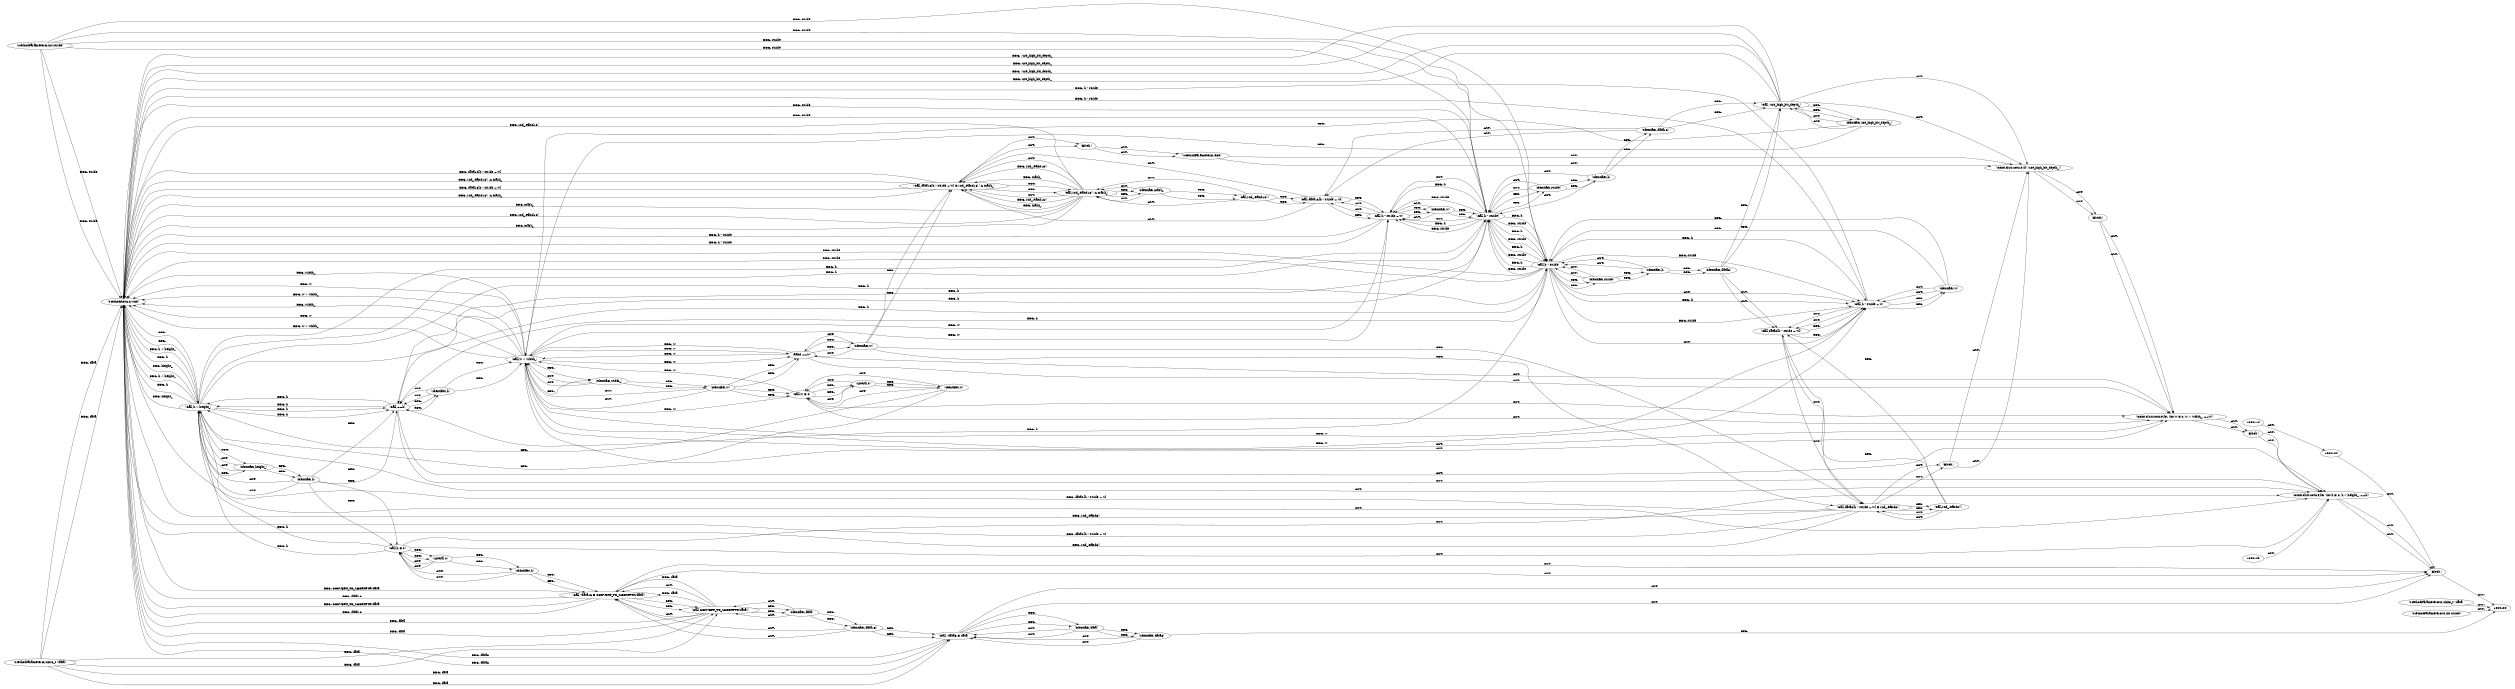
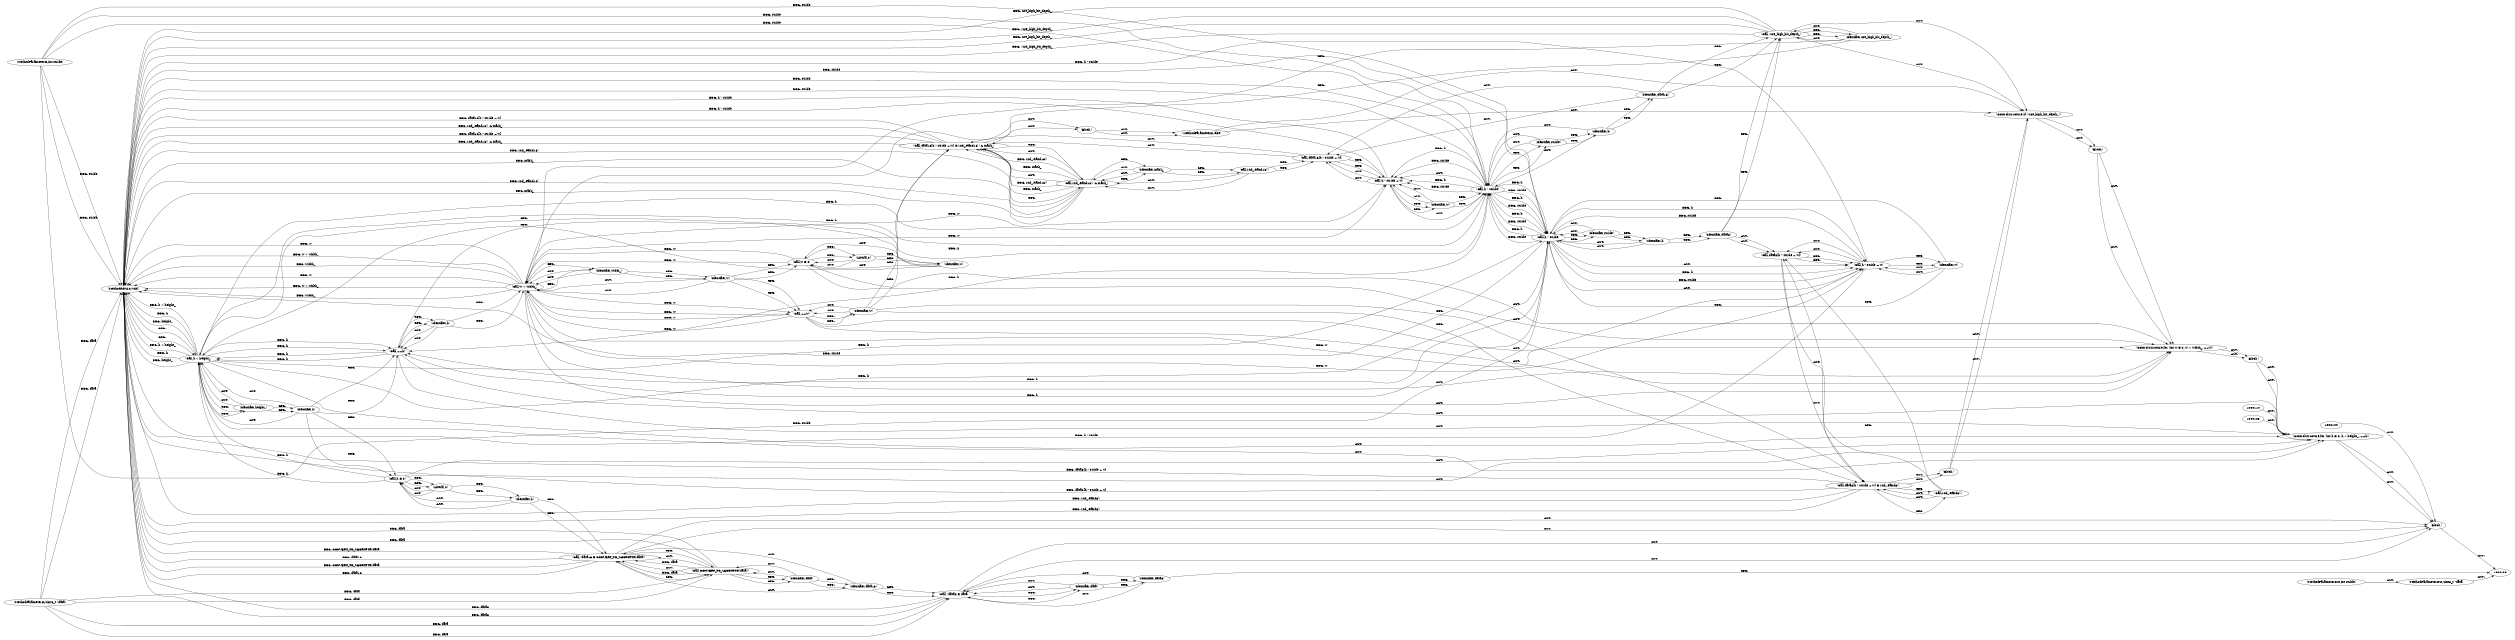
  digraph {
    rankdir=LR
    n1 [label="(MethodParameterIn,uint8_t *data)"]
    n2 [label="(MethodReturn,void)"]
    n3 [label="(Call,*data8 = data)"]
    n4 [label="(Call,CONVERT_TO_SHORTPTR(data))"]
    n5 [label="(Call,h < height_)"]
    n6 [label="(Block,)"]
    n7 [label="(Identifier,data)"]
    n8 [label="(Call,*data16 = CONVERT_TO_SHORTPTR(data))"]
    n9 [label="(Identifier,data)"]
    n10 [label="(MethodParameterOut,uint8_t *data)"]
    1000100
    n12 [label="(Call,h * stride)"]
    n13 [label="(Call,h * stride)"]
    n14 [label="(Call,++h)"]
    n15 [label="(ControlStructure,for (int h = 0; h < height_; ++h))"]
    n16 [label="(Identifier,height_)"]
    n17 [label="(MethodParameterIn,int stride)"]
    n18 [label="(Call,h * stride + w)"]
    n19 [label="(Identifier,stride)"]
    n20 [label="(Call,h * stride + w)"]
    n21 [label="(Identifier,stride)"]
    n22 [label="(MethodParameterOut,int stride)"]
    n23 [label="(MethodParameterIn,else)"]
    n24 [label="(ControlStructure,if (!use_high_bit_depth_))"]
    n25 [label="(Block,)"]
    n26 [label="(Block,)"]
    n27 [label="(Call,data16[h * stride + w] = rnd_.Rand16() & mask_)"]
    n28 [label="(Call,rnd_.Rand16() & mask_)"]
    n29 [label="(Identifier,mask_)"]
    n30 [label="(Call,data16[h * stride + w])"]
    n31 [label="(Identifier,w)"]
    n32 [label="(Identifier,data16)"]
    n33 [label="(Call,!use_high_bit_depth_)"]
    n34 [label="(Identifier,use_high_bit_depth_)"]
    n35 [label="(Identifier,h)"]
    n36 [label="(Identifier,h)"]
    n37 [label="(Call,rnd_.Rand16())"]
    n38 [label="(Identifier,data8)"]
    n39 [label="(Identifier,data16)"]
    n40 [label="(Call,h = 0)"]
    n41 [label="(Literal,0)"]
    n42 [label="(Identifier,h)"]
    n43 [label="(Identifier,h)"]
    n44 [label="(Call,w < width_)"]
    n45 [label="(ControlStructure,for (int w = 0; w < width_; ++w))"]
    n46 [label="(Identifier,width_)"]
-   n47 [label="(Rand,++w)"]
+   n47 [label="(Call,++w)"]
    n48 [label="(Block,)"]
    n49 [label="(Call,w = 0)"]
    n50 [label="(Literal,0)"]
    n51 [label="(Identifier,w)"]
    n52 [label="(Identifier,w)"]
    n53 [label="(Identifier,w)"]
    n54 [label="(Call,data8[h * stride + w])"]
    n55 [label="(Identifier,w)"]
    n56 [label="(Call,data8[h * stride + w] = rnd_.Rand8())"]
    n57 [label="(Block,)"]
    n58 [label="(Call,rnd_.Rand8())"]
    n59 [label="(Identifier,data8)"]
    n60 [label="(Identifier,h)"]
    1000104
    1000114
    1000125
    n1 -> n2 [label="DDG: data"]
    n1 -> n2 [label="DDG: data"]
    n1 -> n3 [label="DDG: data"]
    n1 -> n3 [label="DDG: data"]
    n1 -> n4 [label="DDG: data"]
    n1 -> n4 [label="DDG: data"]
    n2 -> n5 [label="CFG: "]
    n2 -> n5 [label="CFG: "]
    n3 -> n2 [label="DDG: data8"]
    n3 -> n2 [label="DDG: data8"]
    n3 -> n6 [label="AST: "]
    n3 -> n6 [label="AST: "]
    n3 -> n7 [label="CFG: "]
    n3 -> n7 [label="CFG: "]
    n4 -> n2 [label="DDG: data"]
    n4 -> n2 [label="DDG: data"]
    n4 -> n8 [label="AST: "]
    n4 -> n8 [label="DDG: data"]
    n4 -> n8 [label="AST: "]
    n4 -> n8 [label="DDG: data"]
    n4 -> n9 [label="CFG: "]
    n4 -> n9 [label="CFG: "]
    n5 -> n2 [label="DDG: h < height_"]
    n5 -> n2 [label="DDG: h"]
    n5 -> n2 [label="DDG: height_"]
    n5 -> n2 [label="DDG: h < height_"]
    n5 -> n2 [label="DDG: h"]
    n5 -> n2 [label="DDG: height_"]
    n5 -> n12 [label="DDG: h"]
    n5 -> n12 [label="DDG: h"]
    n5 -> n13 [label="DDG: h"]
    n5 -> n13 [label="DDG: h"]
    n5 -> n14 [label="DDG: h"]
    n5 -> n14 [label="DDG: h"]
    n5 -> n15 [label="AST: "]
    n5 -> n15 [label="AST: "]
    n5 -> n16 [label="CFG: "]
    n5 -> n16 [label="CFG: "]
    n6 -> 1000100 [label="AST: "]
    n7 -> n3 [label="AST: "]
    n7 -> n3 [label="AST: "]
    n7 -> n38 [label="CFG: "]
    n7 -> n38 [label="CFG: "]
    n8 -> n2 [label="DDG: data16"]
    n8 -> n2 [label="DDG: CONVERT_TO_SHORTPTR(data)"]
    n8 -> n2 [label="DDG: data16"]
    n8 -> n2 [label="DDG: CONVERT_TO_SHORTPTR(data)"]
    n8 -> n4 [label="CFG: "]
    n8 -> n4 [label="CFG: "]
    n8 -> n6 [label="AST: "]
    n8 -> n6 [label="AST: "]
    n9 -> n4 [label="AST: "]
    n9 -> n4 [label="AST: "]
    n9 -> n39 [label="CFG: "]
    n9 -> n39 [label="CFG: "]
    n10 -> 1000100 [label="AST: "]
    n12 -> n2 [label="DDG: stride"]
    n12 -> n2 [label="DDG: stride"]
    n12 -> n13 [label="DDG: h"]
    n12 -> n13 [label="DDG: stride"]
    n12 -> n13 [label="DDG: h"]
    n12 -> n13 [label="DDG: stride"]
    n12 -> n14 [label="DDG: h"]
    n12 -> n14 [label="DDG: h"]
    n12 -> n18 [label="AST: "]
    n12 -> n18 [label="DDG: h"]
    n12 -> n18 [label="DDG: stride"]
    n12 -> n18 [label="AST: "]
    n12 -> n18 [label="DDG: h"]
    n12 -> n18 [label="DDG: stride"]
    n12 -> n19 [label="CFG: "]
    n12 -> n19 [label="CFG: "]
    n13 -> n2 [label="DDG: stride"]
    n13 -> n2 [label="DDG: stride"]
    n13 -> n12 [label="DDG: h"]
    n13 -> n12 [label="DDG: stride"]
    n13 -> n12 [label="DDG: h"]
    n13 -> n12 [label="DDG: stride"]
    n13 -> n14 [label="DDG: h"]
    n13 -> n14 [label="DDG: h"]
    n13 -> n20 [label="AST: "]
    n13 -> n20 [label="DDG: h"]
    n13 -> n20 [label="DDG: stride"]
    n13 -> n20 [label="AST: "]
    n13 -> n20 [label="DDG: h"]
    n13 -> n20 [label="DDG: stride"]
    n13 -> n21 [label="CFG: "]
    n13 -> n21 [label="CFG: "]
    n14 -> n5 [label="DDG: h"]
    n14 -> n5 [label="DDG: h"]
    n14 -> n15 [label="AST: "]
    n14 -> n15 [label="AST: "]
    n14 -> n36 [label="CFG: "]
    n14 -> n36 [label="CFG: "]
    n15 -> n6 [label="AST: "]
    n15 -> n6 [label="AST: "]
    n16 -> n5 [label="AST: "]
    n16 -> n5 [label="AST: "]
    n16 -> n43 [label="CFG: "]
    n16 -> n43 [label="CFG: "]
    n17 -> n2 [label="DDG: stride"]
    n17 -> n2 [label="DDG: stride"]
    n17 -> n12 [label="DDG: stride"]
    n17 -> n12 [label="DDG: stride"]
    n17 -> n13 [label="DDG: stride"]
    n17 -> n13 [label="DDG: stride"]
    n18 -> n2 [label="DDG: h * stride"]
    n18 -> n2 [label="DDG: h * stride"]
    n18 -> n30 [label="AST: "]
    n18 -> n30 [label="AST: "]
    n18 -> n31 [label="CFG: "]
    n18 -> n31 [label="CFG: "]
    n19 -> n12 [label="AST: "]
    n19 -> n12 [label="AST: "]
    n19 -> n35 [label="CFG: "]
    n19 -> n35 [label="CFG: "]
    n20 -> n2 [label="DDG: h * stride"]
    n20 -> n2 [label="DDG: h * stride"]
    n20 -> n54 [label="AST: "]
    n20 -> n54 [label="AST: "]
    n20 -> n55 [label="CFG: "]
    n20 -> n55 [label="CFG: "]
    n21 -> n13 [label="AST: "]
    n21 -> n13 [label="AST: "]
    n21 -> n60 [label="CFG: "]
    n21 -> n60 [label="CFG: "]
-   n22 -> 1000100 [label="AST: "]
+   n22 -> n10 [label="AST: "]
    n23 -> n24 [label="AST: "]
    n23 -> n24 [label="AST: "]
    n24 -> n25 [label="AST: "]
    n24 -> n25 [label="AST: "]
    n25 -> n45 [label="AST: "]
    n25 -> n45 [label="AST: "]
    n26 -> n23 [label="AST: "]
    n26 -> n23 [label="AST: "]
    n27 -> n2 [label="DDG: data16[h * stride + w]"]
    n27 -> n2 [label="DDG: rnd_.Rand16() & mask_"]
    n27 -> n2 [label="DDG: data16[h * stride + w]"]
    n27 -> n2 [label="DDG: rnd_.Rand16() & mask_"]
    n27 -> n26 [label="AST: "]
    n27 -> n26 [label="AST: "]
    n27 -> n28 [label="CFG: "]
    n27 -> n28 [label="CFG: "]
    n28 -> n2 [label="DDG: rnd_.Rand16()"]
    n28 -> n2 [label="DDG: mask_"]
    n28 -> n2 [label="DDG: rnd_.Rand16()"]
    n28 -> n2 [label="DDG: mask_"]
    n28 -> n27 [label="AST: "]
    n28 -> n27 [label="DDG: rnd_.Rand16()"]
    n28 -> n27 [label="DDG: mask_"]
    n28 -> n27 [label="AST: "]
    n28 -> n27 [label="DDG: rnd_.Rand16()"]
    n28 -> n27 [label="DDG: mask_"]
    n28 -> n29 [label="CFG: "]
    n28 -> n29 [label="CFG: "]
    n29 -> n28 [label="AST: "]
    n29 -> n28 [label="AST: "]
    n29 -> n37 [label="CFG: "]
    n29 -> n37 [label="CFG: "]
    n30 -> n18 [label="CFG: "]
    n30 -> n18 [label="CFG: "]
    n30 -> n27 [label="AST: "]
    n30 -> n27 [label="AST: "]
    n31 -> n12 [label="CFG: "]
    n31 -> n12 [label="CFG: "]
    n31 -> n18 [label="AST: "]
    n31 -> n18 [label="AST: "]
    n32 -> n30 [label="AST: "]
    n32 -> n30 [label="AST: "]
    n32 -> n33 [label="CFG: "]
    n32 -> n33 [label="CFG: "]
    n33 -> n2 [label="DDG: !use_high_bit_depth_"]
    n33 -> n2 [label="DDG: use_high_bit_depth_"]
    n33 -> n2 [label="DDG: !use_high_bit_depth_"]
    n33 -> n2 [label="DDG: use_high_bit_depth_"]
    n33 -> n24 [label="AST: "]
    n33 -> n24 [label="AST: "]
    n33 -> n34 [label="CFG: "]
    n33 -> n34 [label="CFG: "]
    n34 -> n33 [label="AST: "]
    n34 -> n33 [label="AST: "]
    n34 -> n44 [label="CFG: "]
    n34 -> n44 [label="CFG: "]
    n35 -> n12 [label="AST: "]
    n35 -> n12 [label="AST: "]
    n35 -> n32 [label="CFG: "]
    n35 -> n32 [label="CFG: "]
    n36 -> n14 [label="AST: "]
    n36 -> n14 [label="AST: "]
    n36 -> n44 [label="CFG: "]
    n36 -> n44 [label="CFG: "]
    n37 -> n28 [label="AST: "]
    n37 -> n28 [label="AST: "]
    n37 -> n30 [label="CFG: "]
    n37 -> n30 [label="CFG: "]
    n38 -> n3 [label="AST: "]
    n38 -> n3 [label="AST: "]
    n38 -> 1000100 [label="CFG: "]
    n39 -> n3 [label="CFG: "]
    n39 -> n3 [label="CFG: "]
    n39 -> n8 [label="AST: "]
    n39 -> n8 [label="AST: "]
    n40 -> n5 [label="DDG: h"]
    n40 -> n5 [label="DDG: h"]
    n40 -> n15 [label="AST: "]
    n40 -> n15 [label="AST: "]
    n40 -> n41 [label="CFG: "]
    n40 -> n41 [label="CFG: "]
    n41 -> n40 [label="AST: "]
    n41 -> n40 [label="AST: "]
    n41 -> n42 [label="CFG: "]
    n41 -> n42 [label="CFG: "]
    n42 -> n8 [label="CFG: "]
    n42 -> n8 [label="CFG: "]
    n42 -> n40 [label="AST: "]
    n42 -> n40 [label="AST: "]
    n43 -> n5 [label="AST: "]
    n43 -> n5 [label="AST: "]
    n43 -> n14 [label="CFG: "]
    n43 -> n14 [label="CFG: "]
    n43 -> n40 [label="CFG: "]
    n43 -> n40 [label="CFG: "]
    n44 -> n2 [label="DDG: width_"]
    n44 -> n2 [label="DDG: w"]
    n44 -> n2 [label="DDG: w < width_"]
    n44 -> n2 [label="DDG: width_"]
    n44 -> n2 [label="DDG: w"]
    n44 -> n2 [label="DDG: w < width_"]
    n44 -> n18 [label="DDG: w"]
    n44 -> n18 [label="DDG: w"]
    n44 -> n20 [label="DDG: w"]
    n44 -> n20 [label="DDG: w"]
    n44 -> n45 [label="AST: "]
    n44 -> n45 [label="AST: "]
    n44 -> n46 [label="CFG: "]
    n44 -> n46 [label="CFG: "]
    n44 -> n47 [label="DDG: w"]
    n44 -> n47 [label="DDG: w"]
    n45 -> n48 [label="AST: "]
    n45 -> n48 [label="AST: "]
    n46 -> n44 [label="AST: "]
    n46 -> n44 [label="AST: "]
    n46 -> n52 [label="CFG: "]
    n46 -> n52 [label="CFG: "]
    n47 -> n44 [label="DDG: w"]
    n47 -> n44 [label="DDG: w"]
    n47 -> n45 [label="AST: "]
    n47 -> n45 [label="AST: "]
    n47 -> n53 [label="CFG: "]
    n47 -> n53 [label="CFG: "]
    n48 -> n15 [label="AST: "]
    n48 -> n15 [label="AST: "]
    n49 -> n44 [label="DDG: w"]
    n49 -> n44 [label="DDG: w"]
    n49 -> n45 [label="AST: "]
    n49 -> n45 [label="AST: "]
    n49 -> n50 [label="CFG: "]
    n49 -> n50 [label="CFG: "]
    n50 -> n49 [label="AST: "]
    n50 -> n49 [label="AST: "]
    n50 -> n51 [label="CFG: "]
    n50 -> n51 [label="CFG: "]
    n51 -> n5 [label="CFG: "]
    n51 -> n5 [label="CFG: "]
    n51 -> n49 [label="AST: "]
    n51 -> n49 [label="AST: "]
    n52 -> n44 [label="AST: "]
    n52 -> n44 [label="AST: "]
    n52 -> n47 [label="CFG: "]
    n52 -> n47 [label="CFG: "]
    n52 -> n49 [label="CFG: "]
    n52 -> n49 [label="CFG: "]
    n53 -> n27 [label="CFG: "]
    n53 -> n27 [label="CFG: "]
    n53 -> n47 [label="AST: "]
    n53 -> n47 [label="AST: "]
    n53 -> n56 [label="CFG: "]
    n53 -> n56 [label="CFG: "]
    n54 -> n20 [label="CFG: "]
    n54 -> n20 [label="CFG: "]
    n54 -> n56 [label="AST: "]
    n54 -> n56 [label="AST: "]
    n55 -> n13 [label="CFG: "]
    n55 -> n13 [label="CFG: "]
    n55 -> n20 [label="AST: "]
    n55 -> n20 [label="AST: "]
    n56 -> n2 [label="DDG: data8[h * stride + w]"]
    n56 -> n2 [label="DDG: rnd_.Rand8()"]
    n56 -> n2 [label="DDG: data8[h * stride + w]"]
    n56 -> n2 [label="DDG: rnd_.Rand8()"]
    n56 -> n57 [label="AST: "]
    n56 -> n57 [label="AST: "]
    n56 -> n58 [label="CFG: "]
    n56 -> n58 [label="CFG: "]
    n57 -> n24 [label="AST: "]
    n57 -> n24 [label="AST: "]
    n58 -> n54 [label="CFG: "]
    n58 -> n54 [label="CFG: "]
    n58 -> n56 [label="AST: "]
    n58 -> n56 [label="AST: "]
    n59 -> n33 [label="CFG: "]
    n59 -> n33 [label="CFG: "]
    n59 -> n54 [label="AST: "]
    n59 -> n54 [label="AST: "]
    n60 -> n13 [label="AST: "]
    n60 -> n13 [label="AST: "]
    n60 -> n59 [label="CFG: "]
    n60 -> n59 [label="CFG: "]
    1000104 -> n6 [label="AST: "]
-   1000114 -> 1000104 [label="AST: "]
+   1000114 -> n15 [label="AST: "]
    1000125 -> n15 [label="AST: "]
  }
